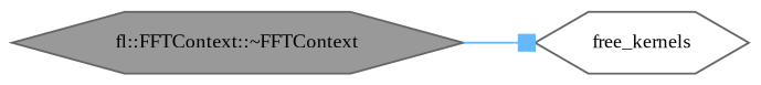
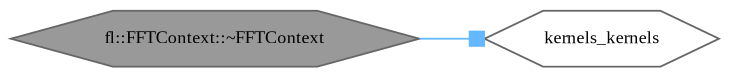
  digraph {
    rankdir=LR
    fontname="Liberation Serif"
    node [fontname="Liberation Serif" fontsize=10 shape=hexagon style=filled]
    n1 [color=gray40 fillcolor=grey60 fontcolor=black height=0.2 label="fl::FFTContext::~FFTContext" width=0.4]
-   n2 [color=grey40 fillcolor=white height=0.2 label=free_kernels width=0.4]
+   n2 [color=grey40 fillcolor=white height=0.2 label=kernels_kernels width=0.4]
    n1 -> n2 [color=steelblue1 fontname="Liberation Serif" fontsize=10 labelfontname=Helvetica labelfontsize=10 style=solid arrowhead=box]
  }
